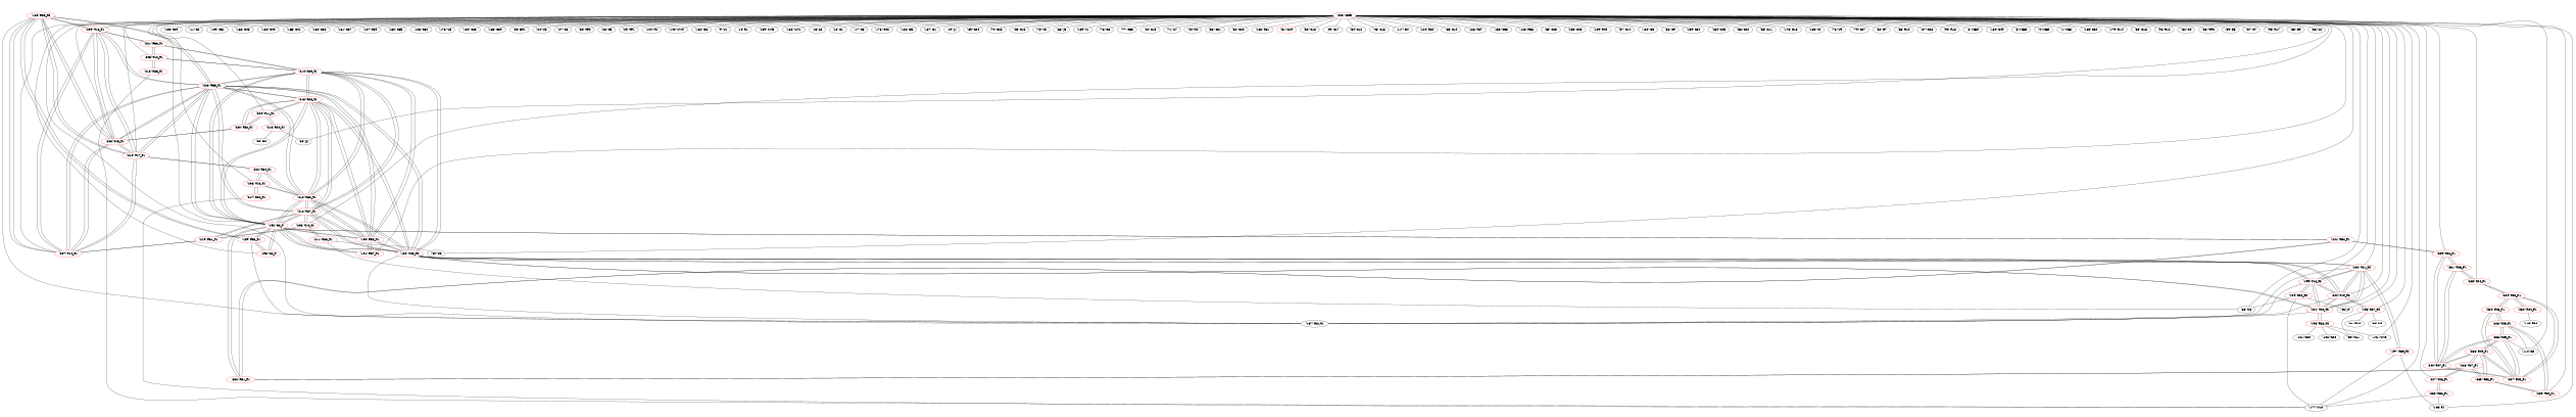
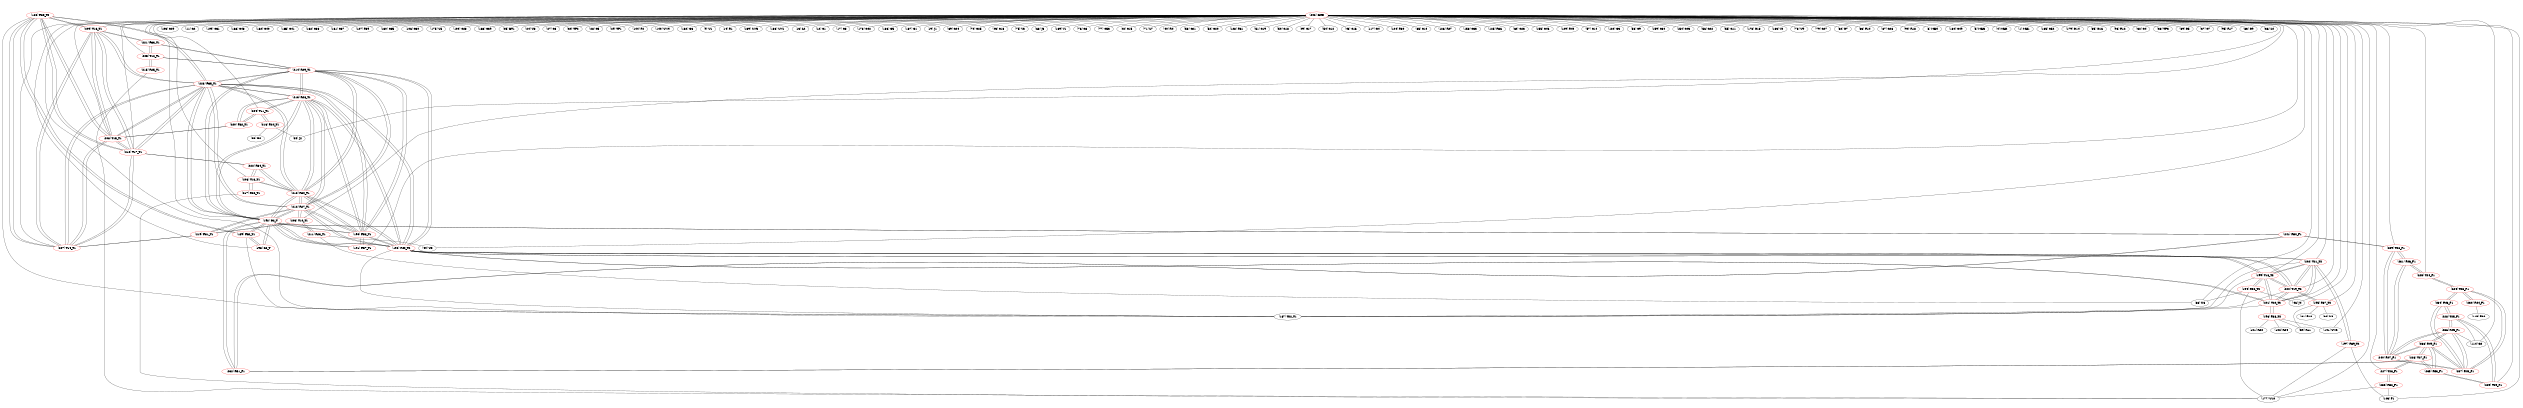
  graph {
    n1 [color=red label="(188) R35_T2"]
    n2 [color=red label="(209) T16_T1"]
    n3 [color=red label="(208) T15_T1"]
    n4 [color=red label="(223) R35_T1"]
    n5 [color=red label="(207) T14_T1"]
    n6 [color=red label="(210) T17_T1"]
    n7 [color=red label="(189) R52_T1"]
    n8 [label="(187) T22_T1"]
    n9 [color=red label="(221) R33_T1"]
    n10 [color=red label="(220) R32_T1"]
    n11 [color=red label="(192) D2_T"]
    n12 [color=red label="(190) R58_T1"]
    n13 [color=red label="(214) R29_T1"]
    n14 [color=red label="(198) R40_T2"]
    n15 [color=red label="(218) R30_T1"]
    n16 [color=red label="(212) R27_T1"]
    n17 [color=red label="(213) R28_T1"]
    n18 [color=red label="(219) R31_T1"]
    n19 [color=red label="(222) R34_T1"]
    n20 [color=red label="(193) C8_T"]
    n21 [color=red label="(205) T12_T1"]
    n22 [color=red label="(204) T11_T1"]
    n23 [color=red label="(191) R57_T1"]
    n24 [color=red label="(232) R51_P1"]
    n25 [color=red label="(241) R50_P1"]
    n26 [color=red label="(199) T18_T2"]
    n27 [color=red label="(200) T19_T2"]
    n28 [color=red label="(201) T20_T2"]
    n29 [color=red label="(202) T21_T2"]
    n30 [color=red label="(206) T13_T1"]
    n31 [color=red label="(203) T10_T1"]
    n32 [color=red label="(226) T27_P1"]
    n33 [color=red label="(239) T26_P1"]
    n34 [color=red label="(215) R25_T1"]
    n35 [color=red label="(194) R36_T2"]
    n36 [color=red label="(195) R37_T2"]
    n37 [color=red label="(196) R38_T2"]
    n38 [color=red label="(197) R39_T2"]
    n39 [color=red label="(217) R26_T1"]
    n40 [color=red label="(211) R23_T1"]
    n41 [color=red label="(216) R24_T1"]
    n42 [color=red label="(238) R49_P1"]
    n43 [color=red label="(227) T28_P1"]
    n44 [color=red label="(235) R53_P1"]
    n45 [color=red label="(240) R47_P1"]
    n46 [color=red label="(231) R46_P1"]
    n47 [label="(177) U10"]
    n48 [label="(46) J4"]
    n49 [label="(66) U6"]
    n50 [label="(64) U8"]
    n51 [label="(61) R10"]
    n52 [label="(59) R11"]
    n53 [label="(101) R20"]
    n54 [label="(141) SW2"]
    n55 [label="(102) R24"]
    n56 [label="(103) C29"]
    n57 [label="(143) P1"]
    n58 [label="(44) U5"]
    n59 [label="(34) J2"]
    n60 [label="(33) D2"]
    n61 [color=red label="(224) T23_P1"]
    n62 [color=red label="(234) R48_P1"]
    n63 [color=red label="(237) R43_P1"]
    n64 [color=red label="(225) T24_P1"]
    n65 [color=red label="(230) R44_P1"]
    n66 [color=red label="(228) T25_P1"]
    n67 [color=red label="(236) R45_P1"]
    n68 [label="(115) R32"]
    n69 [color=red label="(229) T29_P1"]
    n70 [label="(114) Q2"]
    n71 [color=red label="(233) R52_P1"]
    n72 [color=red label="(242) GND"]
    n73 [label="(11) C2"]
    n74 [label="(109) C31"]
    n75 [label="(166) C48"]
    n76 [label="(164) C40"]
    n77 [label="(165) C41"]
    n78 [label="(162) C38"]
    n79 [label="(161) C37"]
    n80 [label="(127) R39"]
    n81 [label="(160) C35"]
    n82 [label="(106) C30"]
    n83 [label="(175) S5"]
    n84 [label="(100) C28"]
    n85 [label="(163) C39"]
    n86 [label="(25) BT1"]
    n87 [label="(24) U3"]
    n88 [label="(27) C6"]
    n89 [label="(30) TP2"]
    n90 [label="(28) C5"]
    n91 [label="(29) TP1"]
    n92 [label="(144) P2"]
    n93 [label="(140) SW4"]
    n94 [label="(132) Q6"]
    n95 [label="(9) U1"]
    n96 [label="(14) R1"]
    n97 [label="(139) SW3"]
    n98 [label="(138) SW1"]
    n99 [label="(13) L2"]
    n100 [label="(12) C1"]
    n101 [label="(17) C3"]
    n102 [label="(173) C42"]
    n103 [label="(136) Q5"]
    n104 [label="(137) Q1"]
    n105 [label="(19) J1"]
    n106 [label="(69) C24"]
    n107 [label="(70) C25"]
    n108 [label="(43) C13"]
    n109 [label="(75) Y3"]
    n110 [label="(68) J3"]
    n111 [label="(169) Y1"]
    n112 [label="(76) C8"]
    n113 [label="(77) C53"]
    n114 [label="(42) C15"]
    n115 [label="(71) L7"]
    n116 [label="(40) R4"]
    n117 [label="(53) C21"]
    n118 [label="(52) C20"]
    n119 [label="(128) R31"]
-   n120 [label="(51) C19" color=red]
+   n120 [label="(51) C19"]
    n121 [label="(50) C18"]
    n122 [label="(49) C17"]
    n123 [label="(54) C12"]
    n124 [label="(48) C16"]
    n125 [label="(117) Q4"]
    n126 [label="(124) R30"]
    n127 [label="(65) C10"]
    n128 [label="(126) R27"]
    n129 [label="(158) C33"]
    n130 [label="(125) R36"]
    n131 [label="(60) C23"]
    n132 [label="(155) C46"]
    n133 [label="(129) R40"]
    n134 [label="(57) C14"]
    n135 [label="(120) Q3"]
    n136 [label="(58) C9"]
    n137 [label="(159) C34"]
    n138 [label="(154) C43"]
    n139 [label="(56) C22"]
    n140 [label="(55) C11"]
    n141 [label="(178) D13"]
    n142 [label="(183) Y2"]
    n143 [label="(78) U9"]
    n144 [label="(79) C27"]
    n145 [label="(82) D7"]
    n146 [label="(86) R14"]
    n147 [label="(87) C26"]
    n148 [label="(90) R18"]
    n149 [label="(6) MH4"]
    n150 [label="(184) C49"]
    n151 [label="(5) MH3"]
    n152 [label="(4) MH2"]
    n153 [label="(1) MH1"]
    n154 [label="(185) C52"]
    n155 [label="(179) D14"]
    n156 [label="(35) D16"]
    n157 [label="(96) R12"]
    n158 [label="(32) C4"]
    n159 [label="(38) TP3"]
    n160 [label="(39) D5"]
    n161 [label="(37) C7"]
    n162 [label="(95) R17"]
    n163 [label="(83) D9"]
    n164 [label="(36) L4"]
    n1 -- n2
    n1 -- n3
    n1 -- n4
    n1 -- n5
    n1 -- n6
    n1 -- n7
    n1 -- n8
    n2 -- n1
    n2 -- n3
    n2 -- n4
    n2 -- n5
    n2 -- n6
    n2 -- n9
    n3 -- n1
    n3 -- n2
    n3 -- n4
    n3 -- n5
    n3 -- n6
    n3 -- n10
    n4 -- n1
    n4 -- n2
    n4 -- n3
    n4 -- n5
    n4 -- n6
    n4 -- n11
    n4 -- n12
    n4 -- n13
    n4 -- n14
    n4 -- n15
    n4 -- n16
    n4 -- n17
    n5 -- n1
    n5 -- n2
    n5 -- n3
    n5 -- n4
    n5 -- n6
    n5 -- n18
    n6 -- n1
    n6 -- n2
    n6 -- n3
    n6 -- n4
    n6 -- n5
    n6 -- n19
    n7 -- n1
    n7 -- n8
    n7 -- n11
    n7 -- n20
    n9 -- n2
    n9 -- n13
    n9 -- n21
    n10 -- n3
    n10 -- n17
    n10 -- n22
    n11 -- n4
    n11 -- n7
    n11 -- n12
    n11 -- n13
    n11 -- n14
    n11 -- n15
    n11 -- n16
    n11 -- n17
    n11 -- n20
    n11 -- n23
    n11 -- n24
    n11 -- n25
    n12 -- n4
    n12 -- n11
    n12 -- n13
    n12 -- n14
    n12 -- n15
    n12 -- n16
    n12 -- n17
    n12 -- n23
    n13 -- n4
    n13 -- n9
    n13 -- n11
    n13 -- n12
    n13 -- n14
    n13 -- n15
    n13 -- n16
    n13 -- n17
    n13 -- n21
    n14 -- n4
    n14 -- n8
    n14 -- n11
    n14 -- n12
    n14 -- n13
    n14 -- n15
    n14 -- n16
    n14 -- n17
    n14 -- n26
    n14 -- n27
    n14 -- n28
    n14 -- n29
    n15 -- n4
    n15 -- n11
    n15 -- n12
    n15 -- n13
    n15 -- n14
    n15 -- n16
    n15 -- n17
    n15 -- n19
    n15 -- n30
    n16 -- n4
    n16 -- n11
    n16 -- n12
    n16 -- n13
    n16 -- n14
    n16 -- n15
    n16 -- n17
    n16 -- n18
    n16 -- n31
    n17 -- n4
    n17 -- n10
    n17 -- n11
    n17 -- n12
    n17 -- n13
    n17 -- n14
    n17 -- n15
    n17 -- n16
    n17 -- n22
    n18 -- n5
    n18 -- n16
    n18 -- n31
    n19 -- n6
    n19 -- n15
    n19 -- n30
    n20 -- n7
    n20 -- n11
    n21 -- n9
    n21 -- n13
    n21 -- n34
    n22 -- n10
    n22 -- n17
    n22 -- n41
    n23 -- n11
    n23 -- n12
    n24 -- n11
    n24 -- n25
    n24 -- n32
    n25 -- n11
    n25 -- n24
    n25 -- n33
    n26 -- n8
    n26 -- n14
    n26 -- n27
    n26 -- n28
    n26 -- n29
    n26 -- n35
    n27 -- n8
    n27 -- n14
    n27 -- n26
    n27 -- n28
    n27 -- n29
    n27 -- n36
    n28 -- n8
    n28 -- n14
    n28 -- n26
    n28 -- n27
    n28 -- n29
    n28 -- n37
    n29 -- n8
    n29 -- n14
    n29 -- n26
    n29 -- n27
    n29 -- n28
    n29 -- n38
    n30 -- n15
    n30 -- n19
    n30 -- n39
    n31 -- n16
    n31 -- n18
    n31 -- n40
    n32 -- n24
    n32 -- n42
    n32 -- n43
    n32 -- n44
    n33 -- n25
    n33 -- n45
    n33 -- n46
    n34 -- n21
    n34 -- n47
    n35 -- n26
    n35 -- n47
    n35 -- n48
    n35 -- n49
    n36 -- n27
    n36 -- n50
    n36 -- n51
    n36 -- n52
    n37 -- n28
    n37 -- n52
    n37 -- n53
    n37 -- n54
    n37 -- n55
    n38 -- n29
    n38 -- n47
    n38 -- n57
    n39 -- n30
    n39 -- n47
    n40 -- n31
    n40 -- n49
    n40 -- n58
    n41 -- n22
    n41 -- n59
    n41 -- n60
    n42 -- n32
    n42 -- n44
    n42 -- n45
    n42 -- n63
    n42 -- n67
    n43 -- n32
    n43 -- n71
    n44 -- n32
    n44 -- n42
    n44 -- n69
    n45 -- n33
    n45 -- n42
    n45 -- n46
    n45 -- n63
    n45 -- n67
    n46 -- n33
    n46 -- n45
    n46 -- n64
    n61 -- n62
    n61 -- n63
    n61 -- n64
    n61 -- n65
    n62 -- n61
    n62 -- n63
    n62 -- n66
    n63 -- n42
    n63 -- n45
    n63 -- n61
    n63 -- n62
    n63 -- n67
    n64 -- n46
    n64 -- n61
    n65 -- n61
    n65 -- n68
    n66 -- n62
    n66 -- n67
    n66 -- n69
    n66 -- n70
    n67 -- n42
    n67 -- n45
    n67 -- n63
    n67 -- n66
    n67 -- n70
    n69 -- n44
    n69 -- n66
    n71 -- n43
    n71 -- n47
    n71 -- n57
    n72 -- n2
    n72 -- n3
    n72 -- n5
    n72 -- n6
    n72 -- n8
    n72 -- n11
    n72 -- n20
    n72 -- n21
    n72 -- n22
    n72 -- n23
    n72 -- n26
    n72 -- n27
    n72 -- n28
    n72 -- n29
    n72 -- n30
    n72 -- n31
    n72 -- n33
    n72 -- n36
    n72 -- n43
    n72 -- n47
    n72 -- n48
    n72 -- n49
    n72 -- n54
    n72 -- n56
    n72 -- n57
    n72 -- n58
    n72 -- n59
    n72 -- n64
    n72 -- n69
    n72 -- n70
    n72 -- n73
    n72 -- n74
    n72 -- n75
    n72 -- n76
    n72 -- n77
    n72 -- n78
    n72 -- n79
    n72 -- n80
    n72 -- n81
    n72 -- n82
    n72 -- n83
    n72 -- n84
    n72 -- n85
    n72 -- n86
    n72 -- n87
    n72 -- n88
    n72 -- n89
    n72 -- n90
    n72 -- n91
    n72 -- n92
    n72 -- n93
    n72 -- n94
    n72 -- n95
    n72 -- n96
    n72 -- n97
    n72 -- n98
    n72 -- n99
    n72 -- n100
    n72 -- n101
    n72 -- n102
    n72 -- n103
    n72 -- n104
    n72 -- n105
    n72 -- n106
    n72 -- n107
    n72 -- n108
    n72 -- n109
    n72 -- n110
    n72 -- n111
    n72 -- n112
    n72 -- n113
    n72 -- n114
    n72 -- n115
    n72 -- n116
    n72 -- n117
    n72 -- n118
    n72 -- n119
    n72 -- n120
    n72 -- n121
    n72 -- n122
    n72 -- n123
    n72 -- n124
    n72 -- n125
    n72 -- n126
    n72 -- n127
    n72 -- n128
    n72 -- n129
    n72 -- n130
    n72 -- n131
    n72 -- n132
    n72 -- n133
    n72 -- n134
    n72 -- n135
    n72 -- n136
    n72 -- n137
    n72 -- n138
    n72 -- n139
    n72 -- n140
    n72 -- n141
    n72 -- n142
    n72 -- n143
    n72 -- n144
    n72 -- n145
    n72 -- n146
    n72 -- n147
    n72 -- n148
    n72 -- n149
    n72 -- n150
    n72 -- n151
    n72 -- n152
    n72 -- n153
    n72 -- n154
    n72 -- n155
    n72 -- n156
    n72 -- n157
    n72 -- n158
    n72 -- n159
    n72 -- n160
    n72 -- n161
    n72 -- n162
    n72 -- n163
    n72 -- n164
  }
